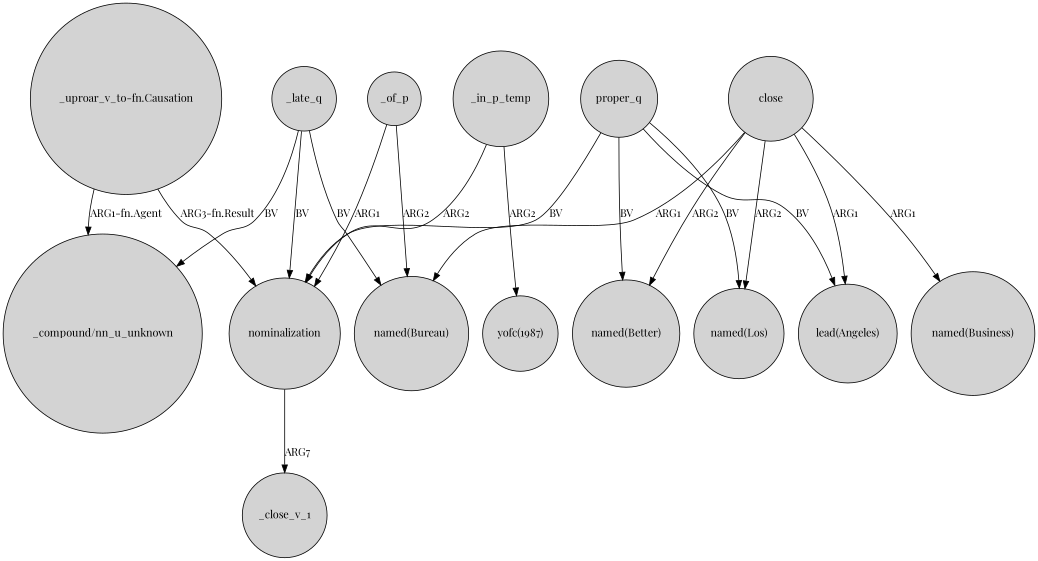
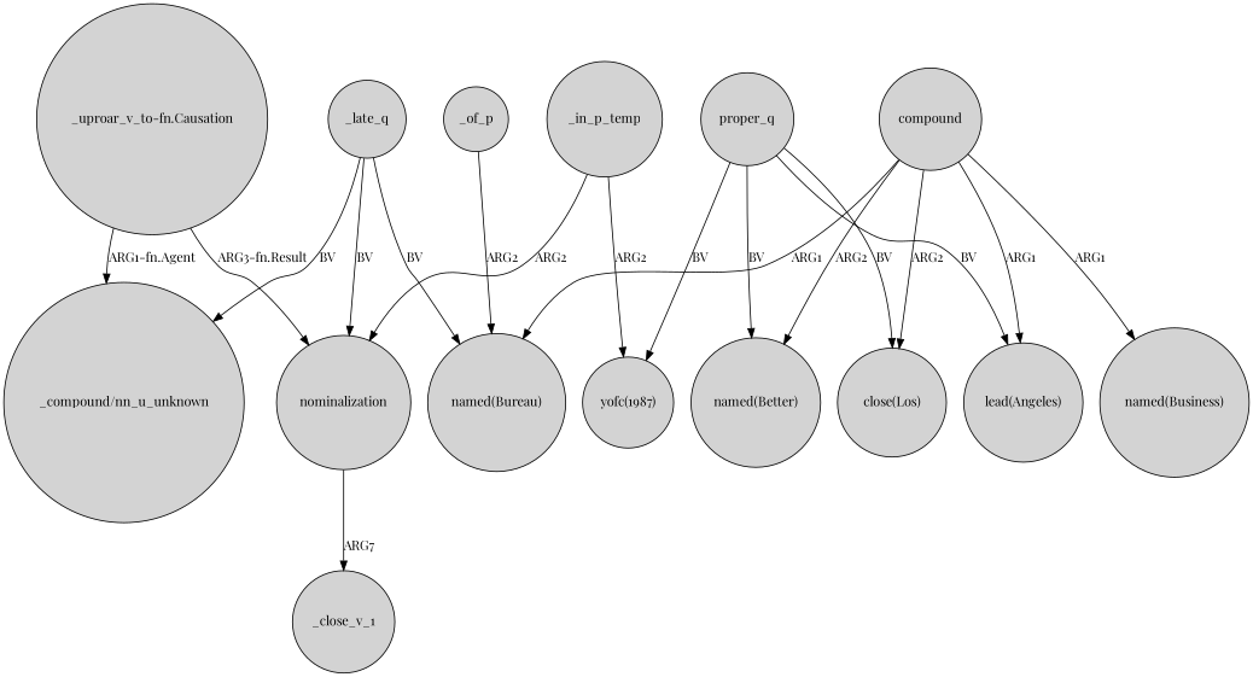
  digraph {
    fontname="Playfair Display"
    node [fontname="Playfair Display" shape=circle style=filled]
    edge [fontname="Playfair Display"]
    _in_p_temp
    "yofc(1987)"
    nominalization
    _close_v_1
-   compound [label=close]
-   "named(Los)"
+   compound
+   "named(Los)" [label="close(Los)"]
    "named(Business)"
    n8 [label="lead(Angeles)"]
    "named(Better)"
    "named(Bureau)"
    proper_q
    n12 [label="_uproar_v_to-fn.Causation"]
    n13 [label="_compound/nn_u_unknown"]
    _of_p
    n15 [label=_late_q]
    _in_p_temp -> "yofc(1987)" [label=ARG2]
    _in_p_temp -> nominalization [label=ARG2]
    nominalization -> _close_v_1 [label=ARG7]
    compound -> "named(Los)" [label=ARG2]
    compound -> "named(Business)" [label=ARG1]
    compound -> n8 [label=ARG1]
    compound -> "named(Better)" [label=ARG2]
    compound -> "named(Bureau)" [label=ARG1]
-   proper_q -> nominalization [label=BV]
+   proper_q -> "yofc(1987)" [label=BV]
    proper_q -> "named(Los)" [label=BV]
    proper_q -> n8 [label=BV]
    proper_q -> "named(Better)" [label=BV]
    n12 -> nominalization [label="ARG3-fn.Result"]
    n12 -> n13 [label="ARG1-fn.Agent"]
-   _of_p -> nominalization [label=ARG1]
    _of_p -> "named(Bureau)" [label=ARG2]
    n15 -> nominalization [label=BV]
    n15 -> "named(Bureau)" [label=BV]
    n15 -> n13 [label=BV]
  }
